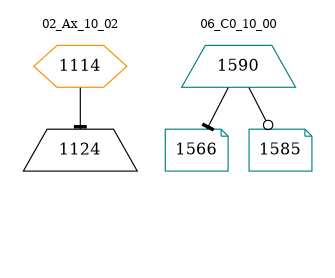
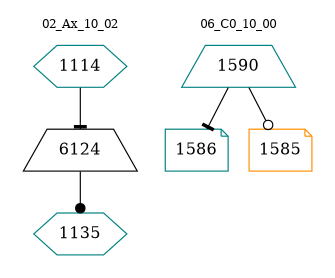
  digraph {
    node [color=teal shape=hexagon]
    edge [arrowhead=tee color=black]
-   n1 [color=darkorange label=1114]
-   n2 [color=black label=1124 shape=trapezium]
+   n1 [label=1114]
+   n2 [color=black label=6124 shape=trapezium]
+   n3 [label=1135]
    n4 [label=1590 shape=trapezium]
-   n5 [label=1566 shape=note]
-   n6 [label=1585 shape=note]
+   n5 [label=1586 shape=note]
+   n6 [color=darkorange label=1585 shape=note]
    subgraph cluster_1 {
      color=white
      fontsize=10
      label="02_Ax_10_02"
      n1
      n2
+     n3
    }
    subgraph cluster_2 {
      color=white
      fontsize=10
      label="06_C0_10_00"
      n4
      n5
      n6
    }
    n1 -> n2
+   n2 -> n3 [arrowhead=dot]
    n4 -> n5
    n4 -> n6 [arrowhead=odot]
  }
